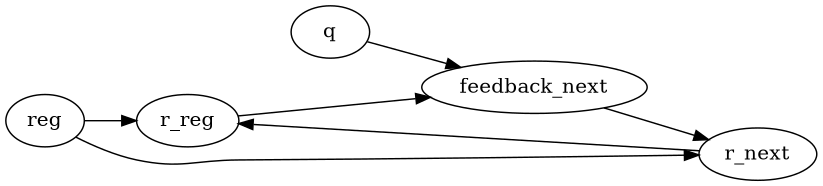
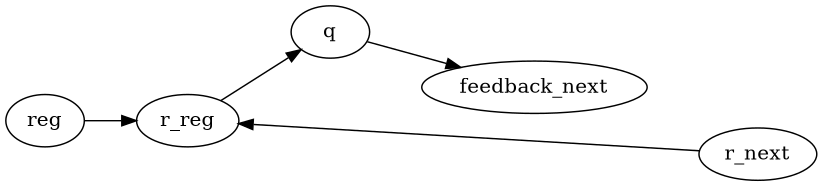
  strict digraph {
    rankdir=LR
    edge [weight=1.0]
    r_reg
    q
    n3 [label=feedback_next]
    r_next
    n5 [label=reg]
-   r_reg -> n3
+   r_reg -> q
    q -> n3
-   n3 -> r_next
    r_next -> r_reg
    n5 -> r_reg [weight=2.0]
-   n5 -> r_next
  }
